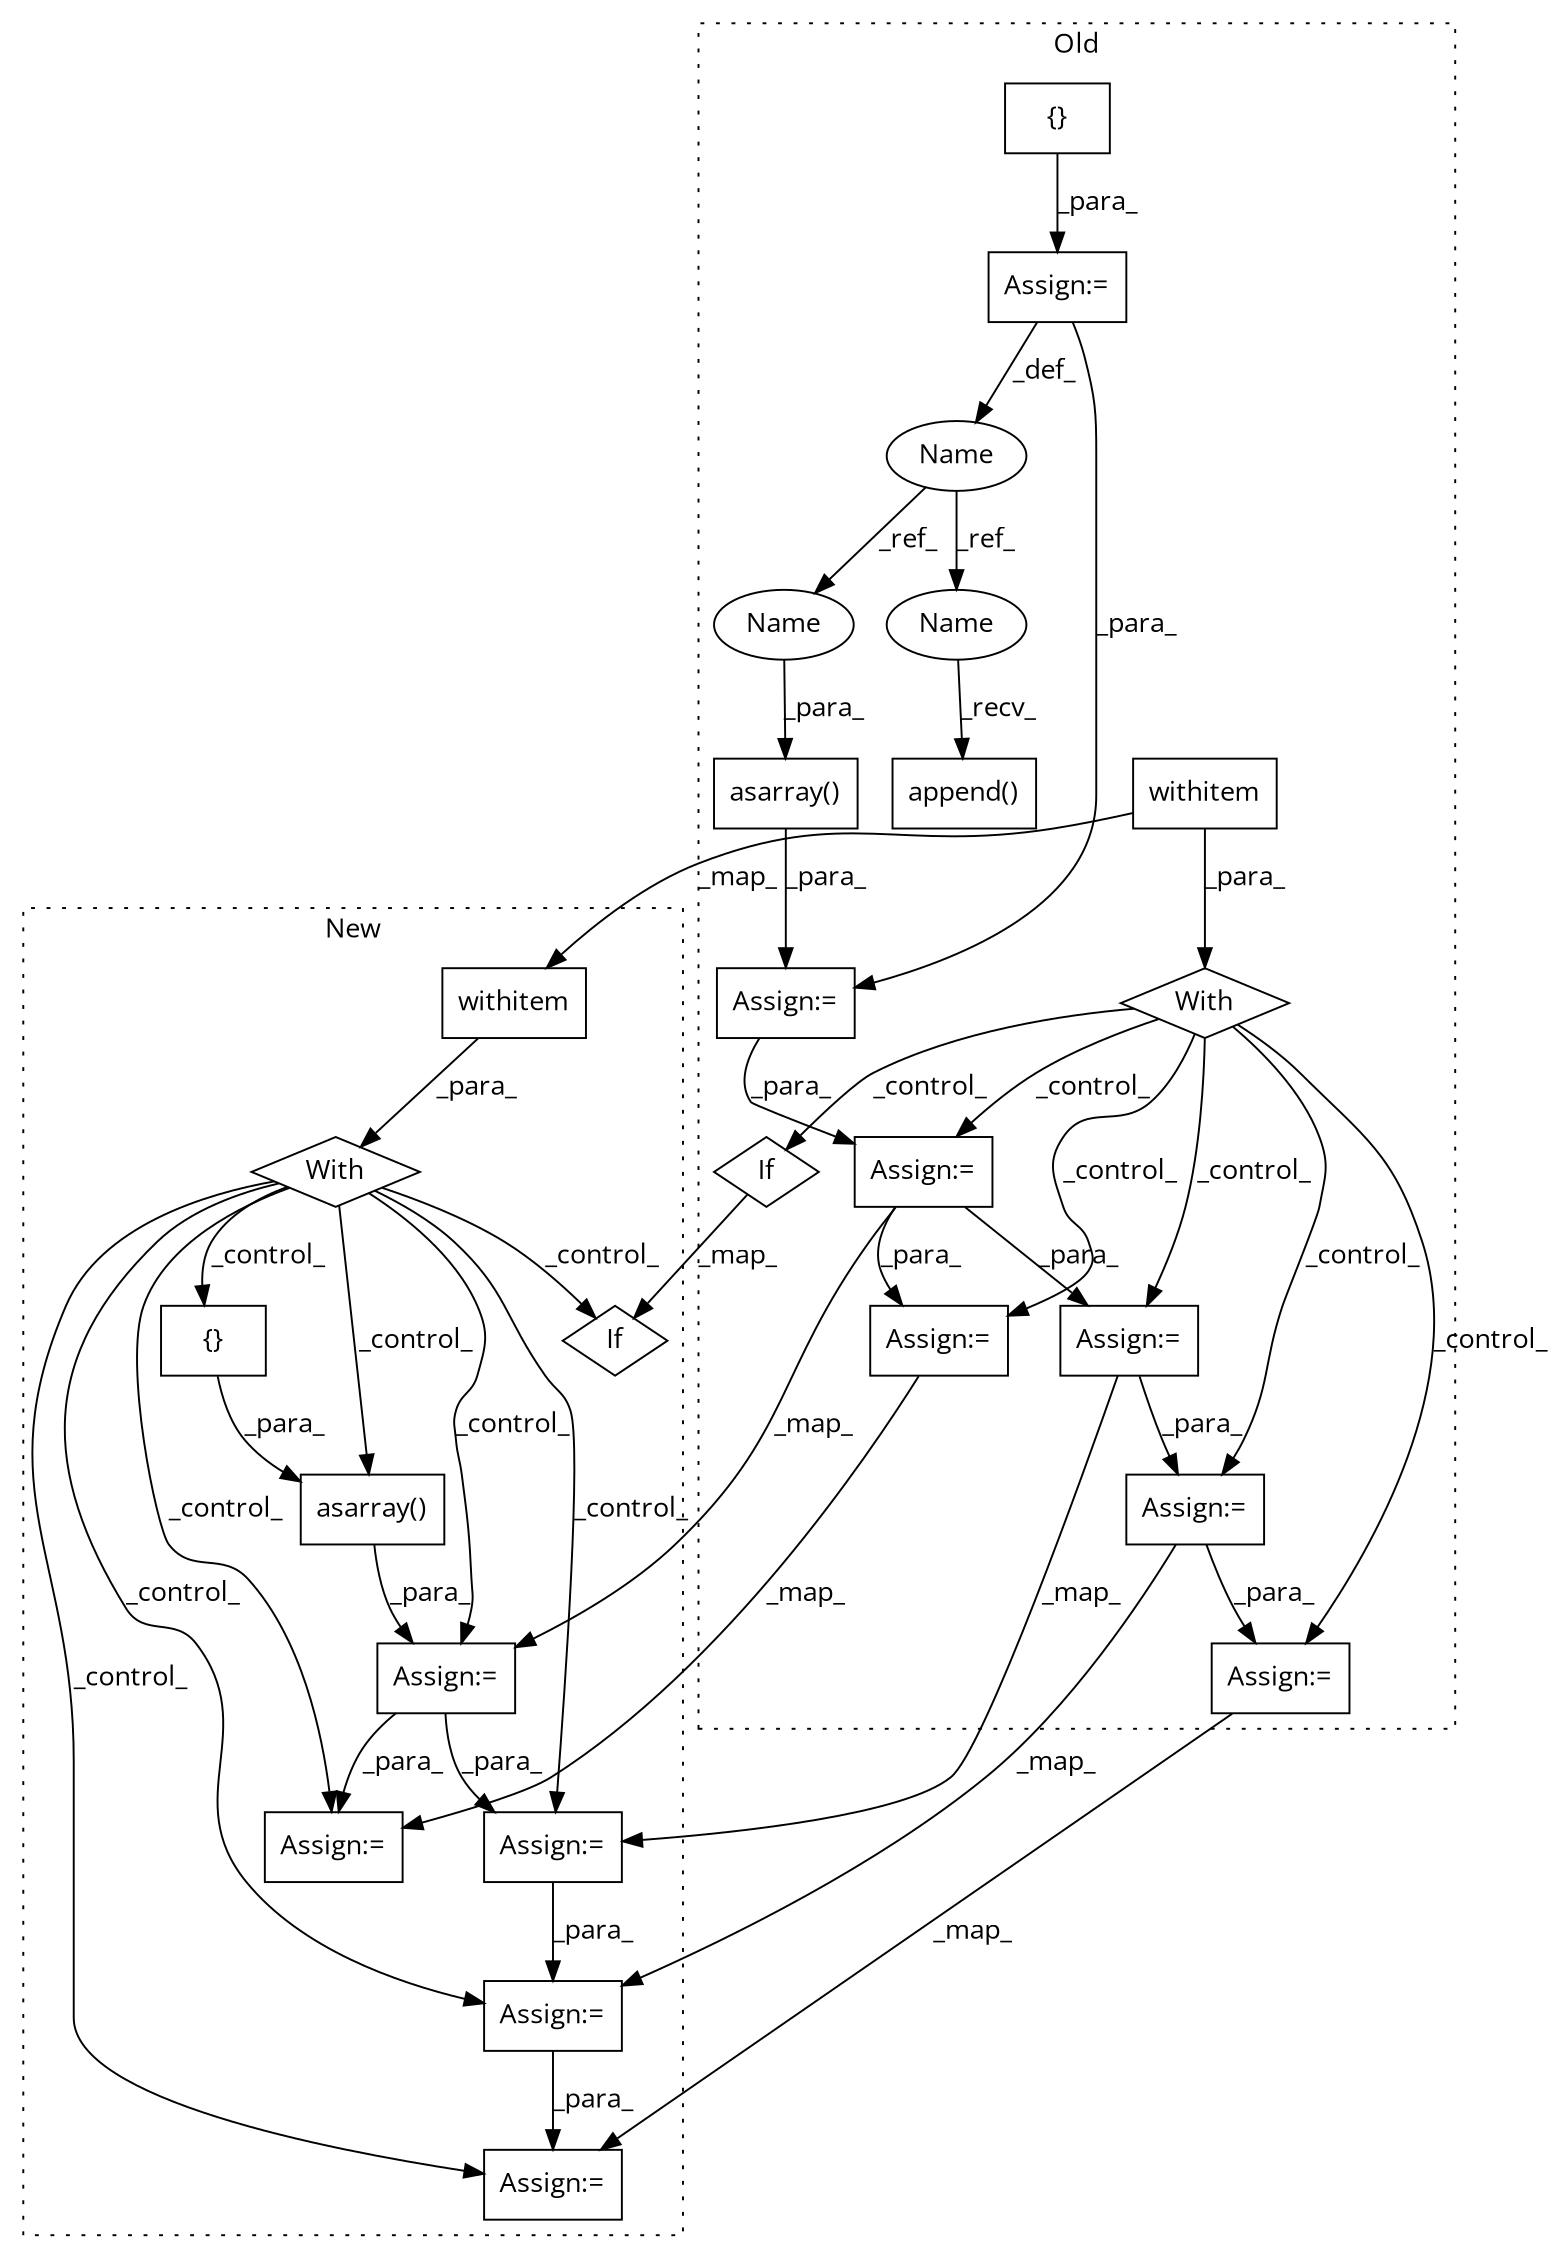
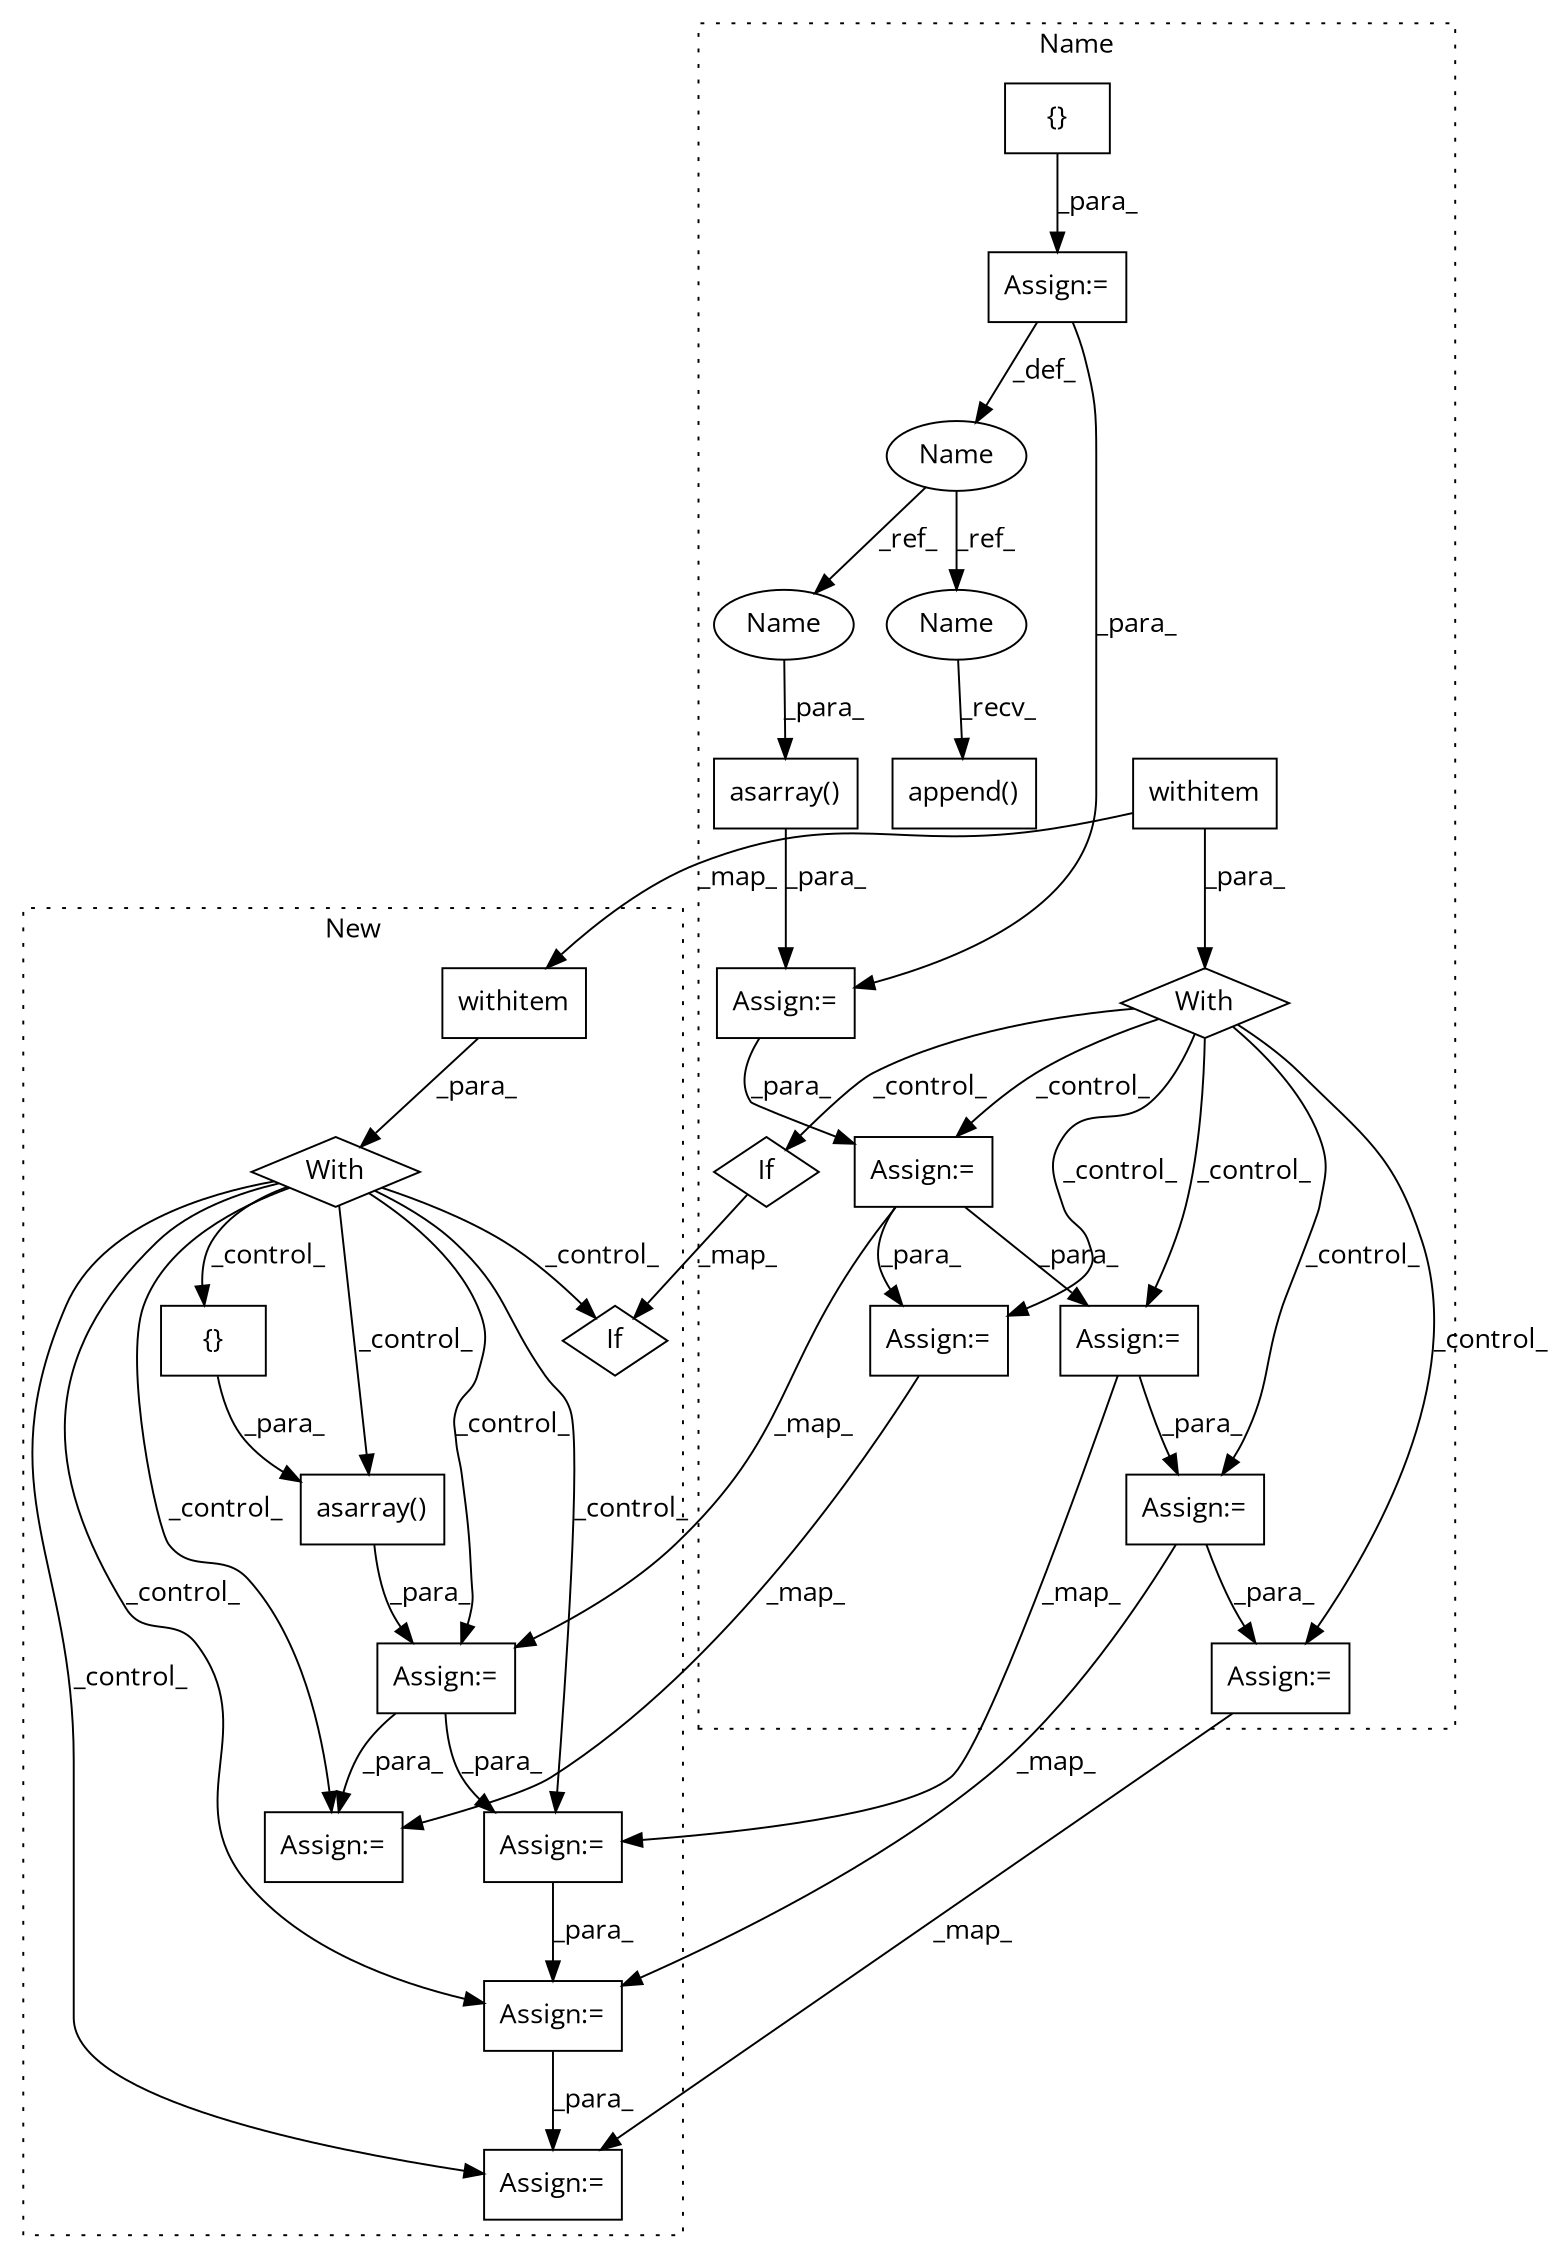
  digraph {
    fontname="Open Sans"
    node [a=68 l=3 shape=box fontname="Open Sans"]
    edge [fontname="Open Sans"]
    n1 [a=59 l="2,1" label="{}" s="3629,3629"]
    n2 [label="Assign:=" s=3626]
    n3 [a=75 l="11,1" label="asarray()" s="3680,3697"]
    n4 [a=75 l="14,1" label="append()" s="3641,3660"]
    n5 [a=87 l=6 label=Name s=3620 shape=ellipse]
    n6 [label="Assign:=" s=3677]
    n7 [label="Assign:=" s=4097]
    n8 [label="Assign:=" s=4018]
    n9 [a=39 l="5,25" label=With s="3710,3720" shape=diamond]
    n10 [a=96 label=If s=3792 shape=diamond]
    n11 [a=49 l=5 label=withitem s=3715]
    n12 [l=40 label="Assign:=" s=3860]
    n13 [label="Assign:=" s=3954]
    n14 [label="Assign:=" s=3751]
    n15 [a=87 l=6 label=Name s=3691 shape=ellipse]
    n16 [a=87 l=6 label=Name s=3641 shape=ellipse]
    n17 [a=75 l="11,1" label="asarray()" s="4138,4156"]
    n18 [a=59 l="1,0" label="{}" s="4149,4155"]
    n19 [a=39 l="5,25" label=With s="4077,4087" shape=diamond]
    n20 [label="Assign:=" s=4830]
    n21 [label="Assign:=" s=4751]
    n22 [a=96 label=If s=4172 shape=diamond]
    n23 [a=49 l=5 label=withitem s=4082]
    n24 [l=40 label="Assign:=" s=4416]
    n25 [label="Assign:=" s=4687]
    n26 [label="Assign:=" s=4118]
    subgraph cluster_1 {
-     label=Old
+     label=Name
      style=dotted
      n1
      n2
      n3
      n4
      n5
      n6
      n7
      n8
      n9
      n10
      n11
      n12
      n13
      n14
      n15
      n16
    }
    subgraph cluster_2 {
      label=New
      style=dotted
      n17
      n18
      n19
      n20
      n21
      n22
      n23
      n24
      n25
      n26
    }
    n1 -> n2 [label=_para_]
    n2 -> n5 [label=_def_]
    n2 -> n6 [label=_para_]
    n3 -> n6 [label=_para_]
    n5 -> n15 [label=_ref_]
    n5 -> n16 [label=_ref_]
    n6 -> n14 [label=_para_]
    n7 -> n20 [label=_map_]
    n8 -> n7 [label=_para_]
    n8 -> n21 [label=_map_]
    n9 -> n7 [label=_control_]
    n9 -> n8 [label=_control_]
    n9 -> n10 [label=_control_]
    n9 -> n12 [label=_control_]
    n9 -> n13 [label=_control_]
    n9 -> n14 [label=_control_]
    n10 -> n22 [label=_map_]
    n11 -> n9 [label=_para_]
    n11 -> n23 [label=_map_]
    n12 -> n24 [label=_map_]
    n13 -> n8 [label=_para_]
    n13 -> n25 [label=_map_]
    n14 -> n12 [label=_para_]
    n14 -> n13 [label=_para_]
    n14 -> n26 [label=_map_]
    n15 -> n3 [label=_para_]
    n16 -> n4 [label=_recv_]
    n17 -> n26 [label=_para_]
    n18 -> n17 [label=_para_]
    n19 -> n17 [label=_control_]
    n19 -> n18 [label=_control_]
    n19 -> n20 [label=_control_]
    n19 -> n21 [label=_control_]
    n19 -> n22 [label=_control_]
    n19 -> n24 [label=_control_]
    n19 -> n25 [label=_control_]
    n19 -> n26 [label=_control_]
    n21 -> n20 [label=_para_]
    n23 -> n19 [label=_para_]
    n25 -> n21 [label=_para_]
    n26 -> n24 [label=_para_]
    n26 -> n25 [label=_para_]
  }
